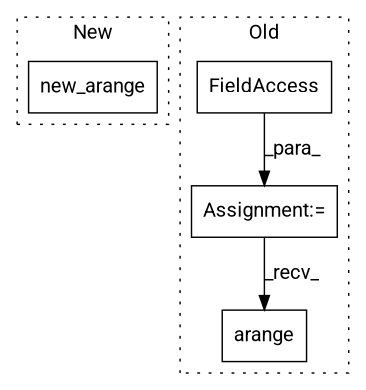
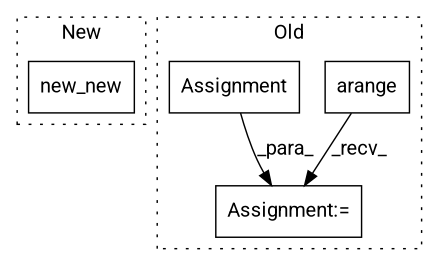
  digraph {
    fontname=Roboto
    node [a=32 fontname=Roboto shape=box]
    edge [fontname=Roboto]
-   n1 [l="11,1" label=new_arange s="10130,10164"]
+   n1 [l="11,1" label=new_new s="10130,10164"]
    n2 [l="7,1" label=arange s="4486,4523"]
-   n3 [a=22 l=18 label=FieldAccess s=4505]
+   n3 [a=22 l=18 label=Assignment s=4505]
    n4 [a=7 l=5 label="Assignment:=" s=4075]
    subgraph cluster_1 {
      label=New
      style=dotted
      n1
    }
    subgraph cluster_2 {
      label=Old
      style=dotted
      n2
      n3
      n4
    }
    n3 -> n4 [label=_para_]
-   n4 -> n2 [label=_recv_]
+   n2 -> n4 [label=_recv_]
  }
